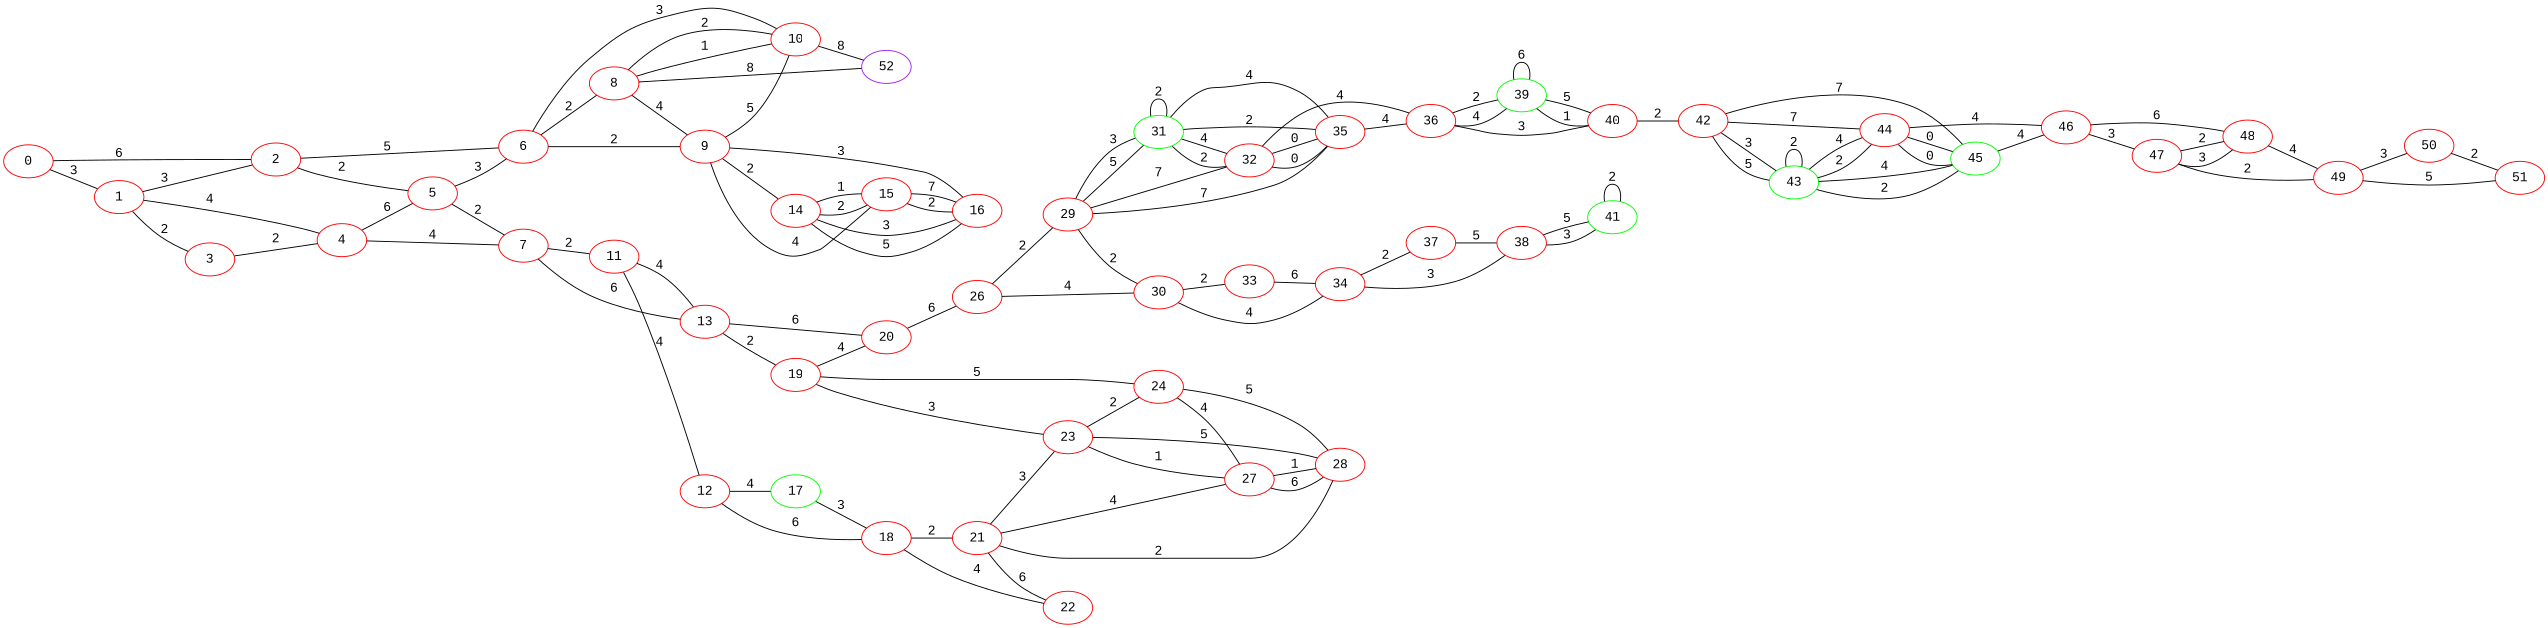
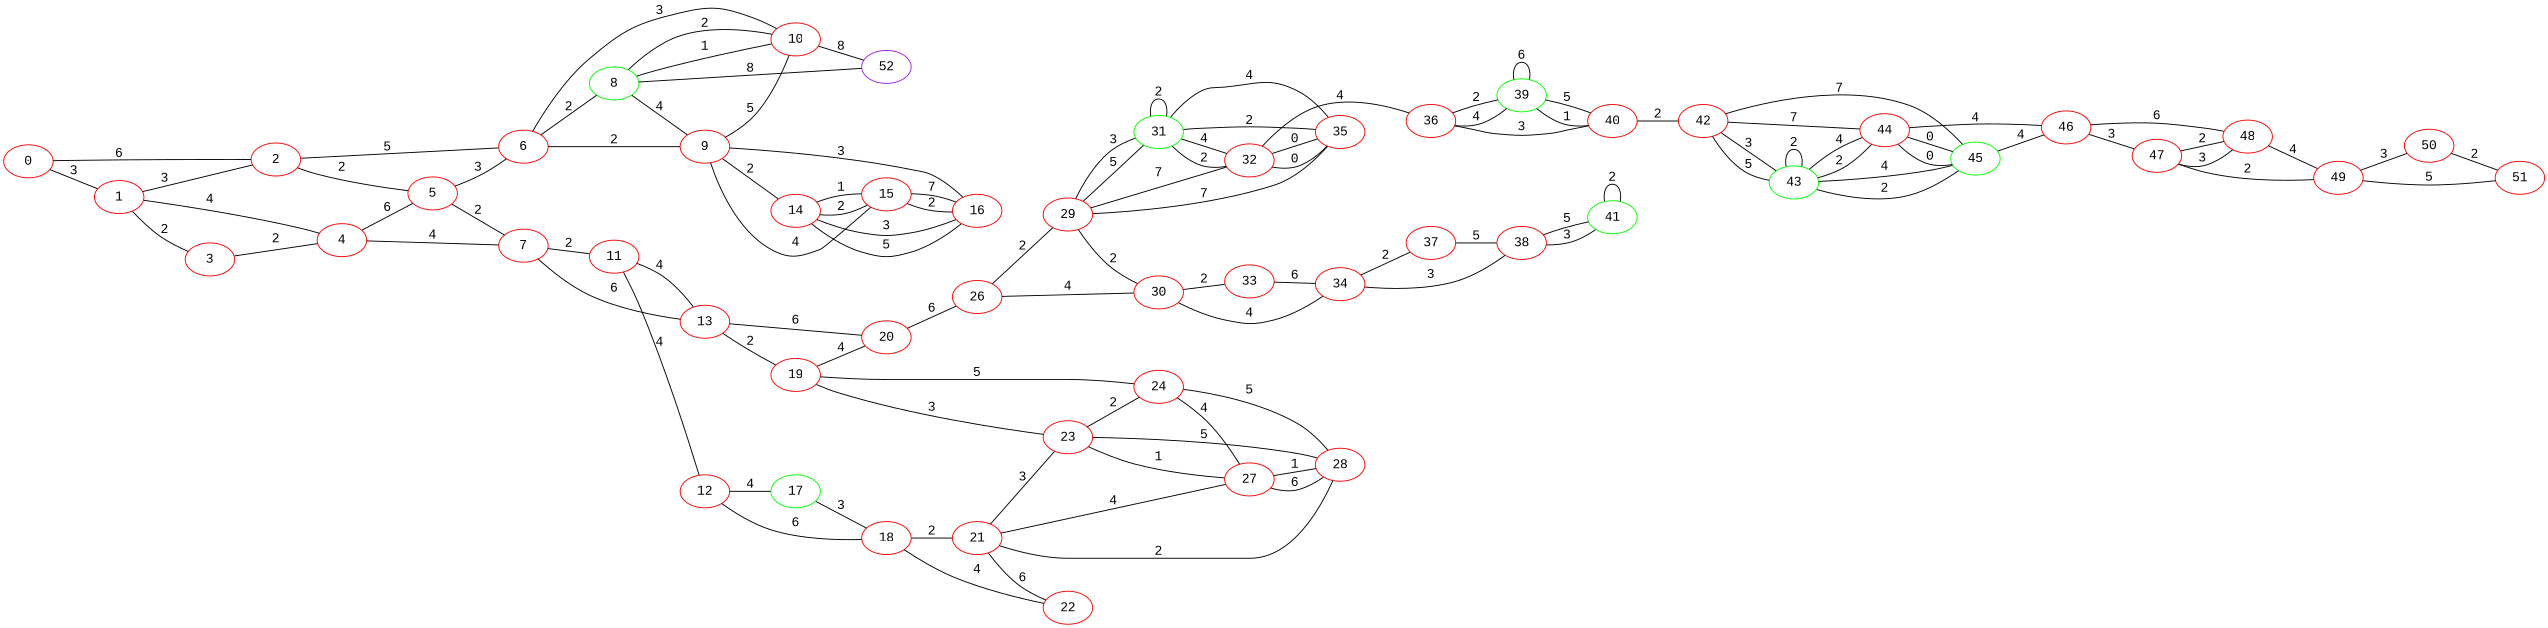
  graph {
    fontname="Liberation Mono"
    rankdir=LR
    node [color=red fontname="Liberation Mono" weight=1]
    edge [fontname="Liberation Mono"]
    0
    1
    2
    3
    4
    5
    6
    7
-   8
+   8 [color=green]
    9
    10
    11
    13
    52 [color=purple weight=4]
    14
    15
    16
    12
    19
    20
    17 [color=green]
    18
    21
    22
    23
    24
    26
    27
    28
    29
    30
    31 [color=green weight=2]
    32
    35
    33
    34
    36
    37
    38
    39 [color=green weight=2]
    40
    41 [color=green weight=2]
    42
    43 [color=green weight=2]
    44
    45 [color=green]
    46
    47
    48
    49
    50
    51
    0 -- 1 [label=3]
    0 -- 2 [label=6]
    1 -- 2 [label=3]
    1 -- 3 [label=2]
    1 -- 4 [label=4]
    2 -- 5 [label=2]
    2 -- 6 [label=5]
    3 -- 4 [label=2]
    4 -- 5 [label=6]
    4 -- 7 [label=4]
    5 -- 6 [label=3]
    5 -- 7 [label=2]
    6 -- 8 [label=2]
    6 -- 9 [label=2]
    6 -- 10 [label=3]
    7 -- 11 [label=2]
    7 -- 13 [label=6]
    8 -- 9 [label=4]
    8 -- 10 [label=1]
    8 -- 10 [label=2]
    8 -- 52 [label=8]
    9 -- 10 [label=5]
    9 -- 14 [label=2]
    9 -- 15 [label=4]
    9 -- 16 [label=3]
    10 -- 52 [label=8]
    11 -- 13 [label=4]
    11 -- 12 [label=4]
    13 -- 19 [label=2]
    13 -- 20 [label=6]
    14 -- 15 [label=1]
    14 -- 15 [label=2]
    14 -- 16 [label=3]
    14 -- 16 [label=5]
    15 -- 16 [label=2]
    15 -- 16 [label=7]
    12 -- 17 [label=4]
    12 -- 18 [label=6]
    19 -- 20 [label=4]
    19 -- 23 [label=3]
    19 -- 24 [label=5]
    20 -- 26 [label=6]
    17 -- 18 [label=3]
    18 -- 21 [label=2]
    18 -- 22 [label=4]
    21 -- 22 [label=6]
    21 -- 23 [label=3]
    21 -- 27 [label=4]
    21 -- 28 [label=2]
    23 -- 24 [label=2]
    23 -- 27 [label=1]
    23 -- 28 [label=5]
    24 -- 27 [label=4]
    24 -- 28 [label=5]
    26 -- 29 [label=2]
    26 -- 30 [label=4]
    27 -- 28 [label=1]
    27 -- 28 [label=6]
    29 -- 30 [label=2]
    29 -- 31 [label=3]
    29 -- 31 [label=5]
    29 -- 32 [label=7]
    29 -- 35 [label=7]
    30 -- 33 [label=2]
    30 -- 34 [label=4]
    31 -- 31 [label=2]
    31 -- 32 [label=4]
    31 -- 32 [label=2]
    31 -- 35 [label=4]
    31 -- 35 [label=2]
    32 -- 35 [label=0]
    32 -- 35 [label=0]
    32 -- 36 [label=4]
-   35 -- 36 [label=4]
    33 -- 34 [label=6]
    34 -- 37 [label=2]
    34 -- 38 [label=3]
    36 -- 39 [label=2]
    36 -- 39 [label=4]
    36 -- 40 [label=3]
    37 -- 38 [label=5]
    38 -- 41 [label=3]
    38 -- 41 [label=5]
    39 -- 39 [label=6]
    39 -- 40 [label=5]
    39 -- 40 [label=1]
    40 -- 42 [label=2]
    41 -- 41 [label=2]
    42 -- 43 [label=3]
    42 -- 43 [label=5]
    42 -- 44 [label=7]
    42 -- 45 [label=7]
    43 -- 43 [label=2]
    43 -- 44 [label=4]
    43 -- 44 [label=2]
    43 -- 45 [label=4]
    43 -- 45 [label=2]
    44 -- 45 [label=0]
    44 -- 45 [label=0]
    44 -- 46 [label=4]
    45 -- 46 [label=4]
    46 -- 47 [label=3]
    46 -- 48 [label=6]
    47 -- 48 [label=2]
    47 -- 48 [label=3]
    47 -- 49 [label=2]
    48 -- 49 [label=4]
    49 -- 50 [label=3]
    49 -- 51 [label=5]
    50 -- 51 [label=2]
  }
